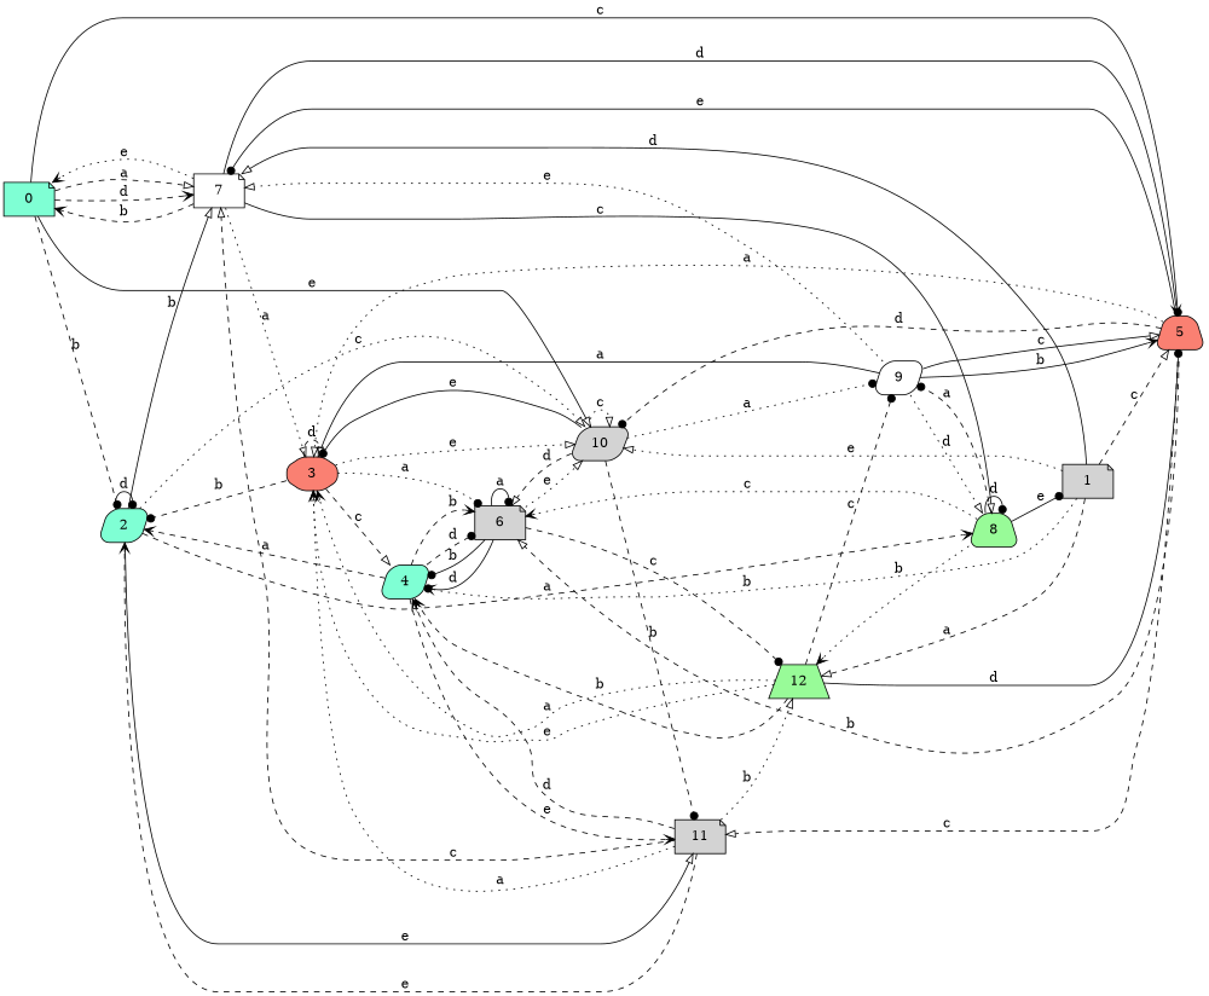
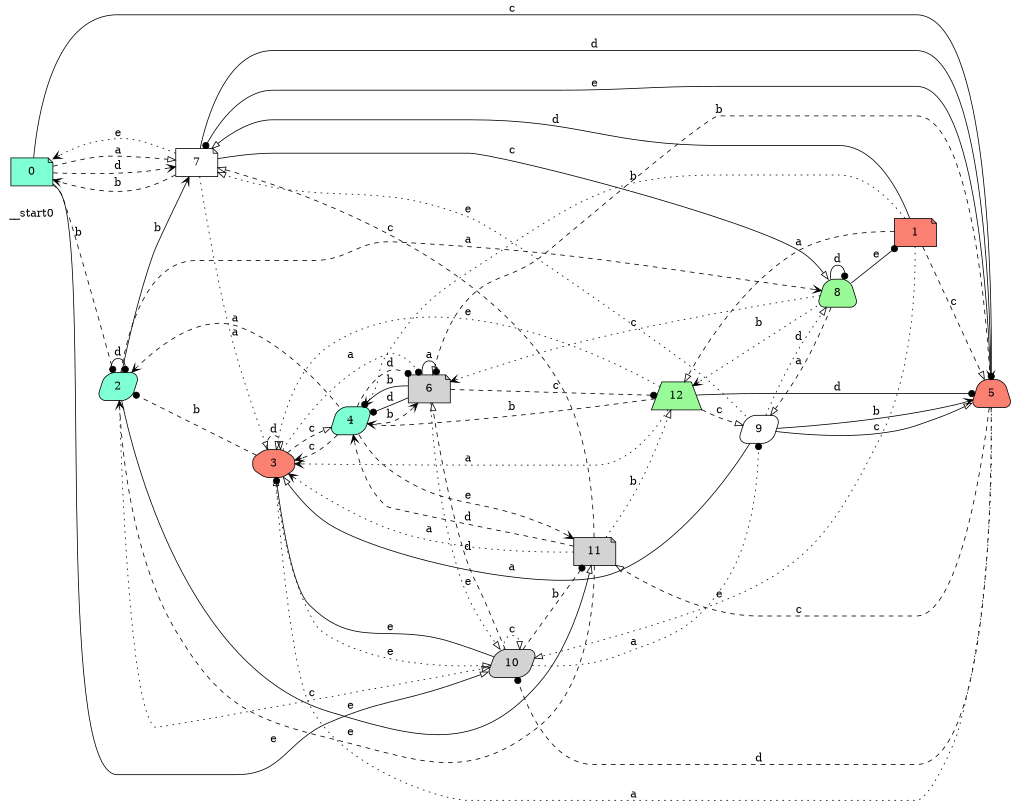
  digraph {
    rankdir=LR
    node [fillcolor=white shape=note style="rounded,filled" color=black]
    edge [arrowhead=onormal style=dashed]
+   __start0 [shape=none style=filled color=""]
    n2 [fillcolor=aquamarine label=0]
    n3 [fillcolor=aquamarine label=2 shape=parallelogram]
    n4 [fillcolor=salmon label=5 shape=trapezium]
    n5 [label=7 style=filled]
    n6 [fillcolor=lightgrey label=10 shape=parallelogram]
    n7 [fillcolor=palegreen label=8 shape=trapezium]
    n8 [fillcolor=lightgrey label=11]
    n9 [fillcolor=salmon label=3 shape=octagon]
    n10 [fillcolor=lightgrey label=6 style=filled]
    n11 [label=9 shape=parallelogram]
-   n12 [fillcolor=lightgrey label=1]
+   n12 [fillcolor=salmon label=1]
    n13 [fillcolor=aquamarine label=4 shape=parallelogram]
    n14 [fillcolor=palegreen label=12 shape=trapezium style=filled]
    n2 -> n3 [arrowhead=dot label=b]
    n2 -> n4 [arrowhead=dot label=c style=solid]
    n2 -> n5 [label=a]
    n2 -> n5 [arrowhead=vee label=d]
    n2 -> n6 [label=e style=solid]
    n3 -> n3 [arrowhead=dot label=d style=solid]
-   n3 -> n5 [label=b style=solid]
+   n3 -> n5 [arrowhead=vee label=b style=solid]
    n3 -> n6 [label=c style=dotted]
    n3 -> n7 [arrowhead=vee label=a]
    n3 -> n8 [label=e style=solid]
    n4 -> n5 [arrowhead=dot label=e style=solid]
    n4 -> n6 [arrowhead=dot label=d]
    n4 -> n8 [label=c]
    n4 -> n9 [label=a style=dotted]
    n4 -> n10 [label=b]
    n5 -> n2 [arrowhead=vee label=b]
    n5 -> n2 [arrowhead=vee label=e style=dotted]
    n5 -> n4 [arrowhead=vee label=d style=solid]
    n5 -> n7 [label=c style=solid]
    n5 -> n9 [label=a style=dotted]
    n6 -> n6 [label=c style=dotted]
    n6 -> n8 [arrowhead=dot label=b]
    n6 -> n9 [arrowhead=dot label=e style=solid]
    n6 -> n10 [label=d]
    n6 -> n11 [arrowhead=dot label=a style=dotted]
    n7 -> n7 [arrowhead=dot label=d style=solid]
    n7 -> n10 [arrowhead=vee label=c style=dotted]
-   n7 -> n11 [arrowhead=dot label=a]
+   n7 -> n11 [label=a]
    n7 -> n12 [arrowhead=dot label=e style=solid]
    n7 -> n14 [arrowhead=vee label=b style=dotted]
    n8 -> n3 [arrowhead=vee label=e]
    n8 -> n5 [label=c]
    n8 -> n9 [arrowhead=vee label=a style=dotted]
    n8 -> n13 [arrowhead=vee label=d]
    n8 -> n14 [label=b style=dotted]
    n9 -> n3 [arrowhead=dot label=b]
    n9 -> n6 [label=e style=dotted]
    n9 -> n9 [label=d]
    n9 -> n10 [arrowhead=dot label=a style=dotted]
    n9 -> n13 [label=c]
    n10 -> n6 [label=e style=dotted]
    n10 -> n10 [arrowhead=dot label=a style=solid]
    n10 -> n13 [arrowhead=dot label=b style=solid]
    n10 -> n13 [arrowhead=dot label=d style=solid]
    n10 -> n14 [arrowhead=dot label=c]
    n11 -> n4 [arrowhead=vee label=b style=solid]
    n11 -> n4 [label=c style=solid]
    n11 -> n5 [label=e style=dotted]
    n11 -> n7 [label=d style=dotted]
    n11 -> n9 [label=a style=solid]
    n12 -> n4 [label=c]
    n12 -> n5 [label=d style=solid]
    n12 -> n6 [label=e style=dotted]
    n12 -> n13 [arrowhead=vee label=b style=dotted]
    n12 -> n14 [label=a]
    n13 -> n3 [arrowhead=vee label=a]
    n13 -> n8 [arrowhead=vee label=e]
+   n13 -> n9 [arrowhead=vee label=c]
    n13 -> n10 [arrowhead=vee label=b]
    n13 -> n10 [arrowhead=dot label=d]
    n14 -> n4 [arrowhead=dot label=d style=solid]
    n14 -> n9 [arrowhead=vee label=a style=dotted]
    n14 -> n9 [label=e style=dotted]
-   n14 -> n11 [arrowhead=dot label=c]
+   n14 -> n11 [label=c]
    n14 -> n13 [arrowhead=vee label=b]
  }
